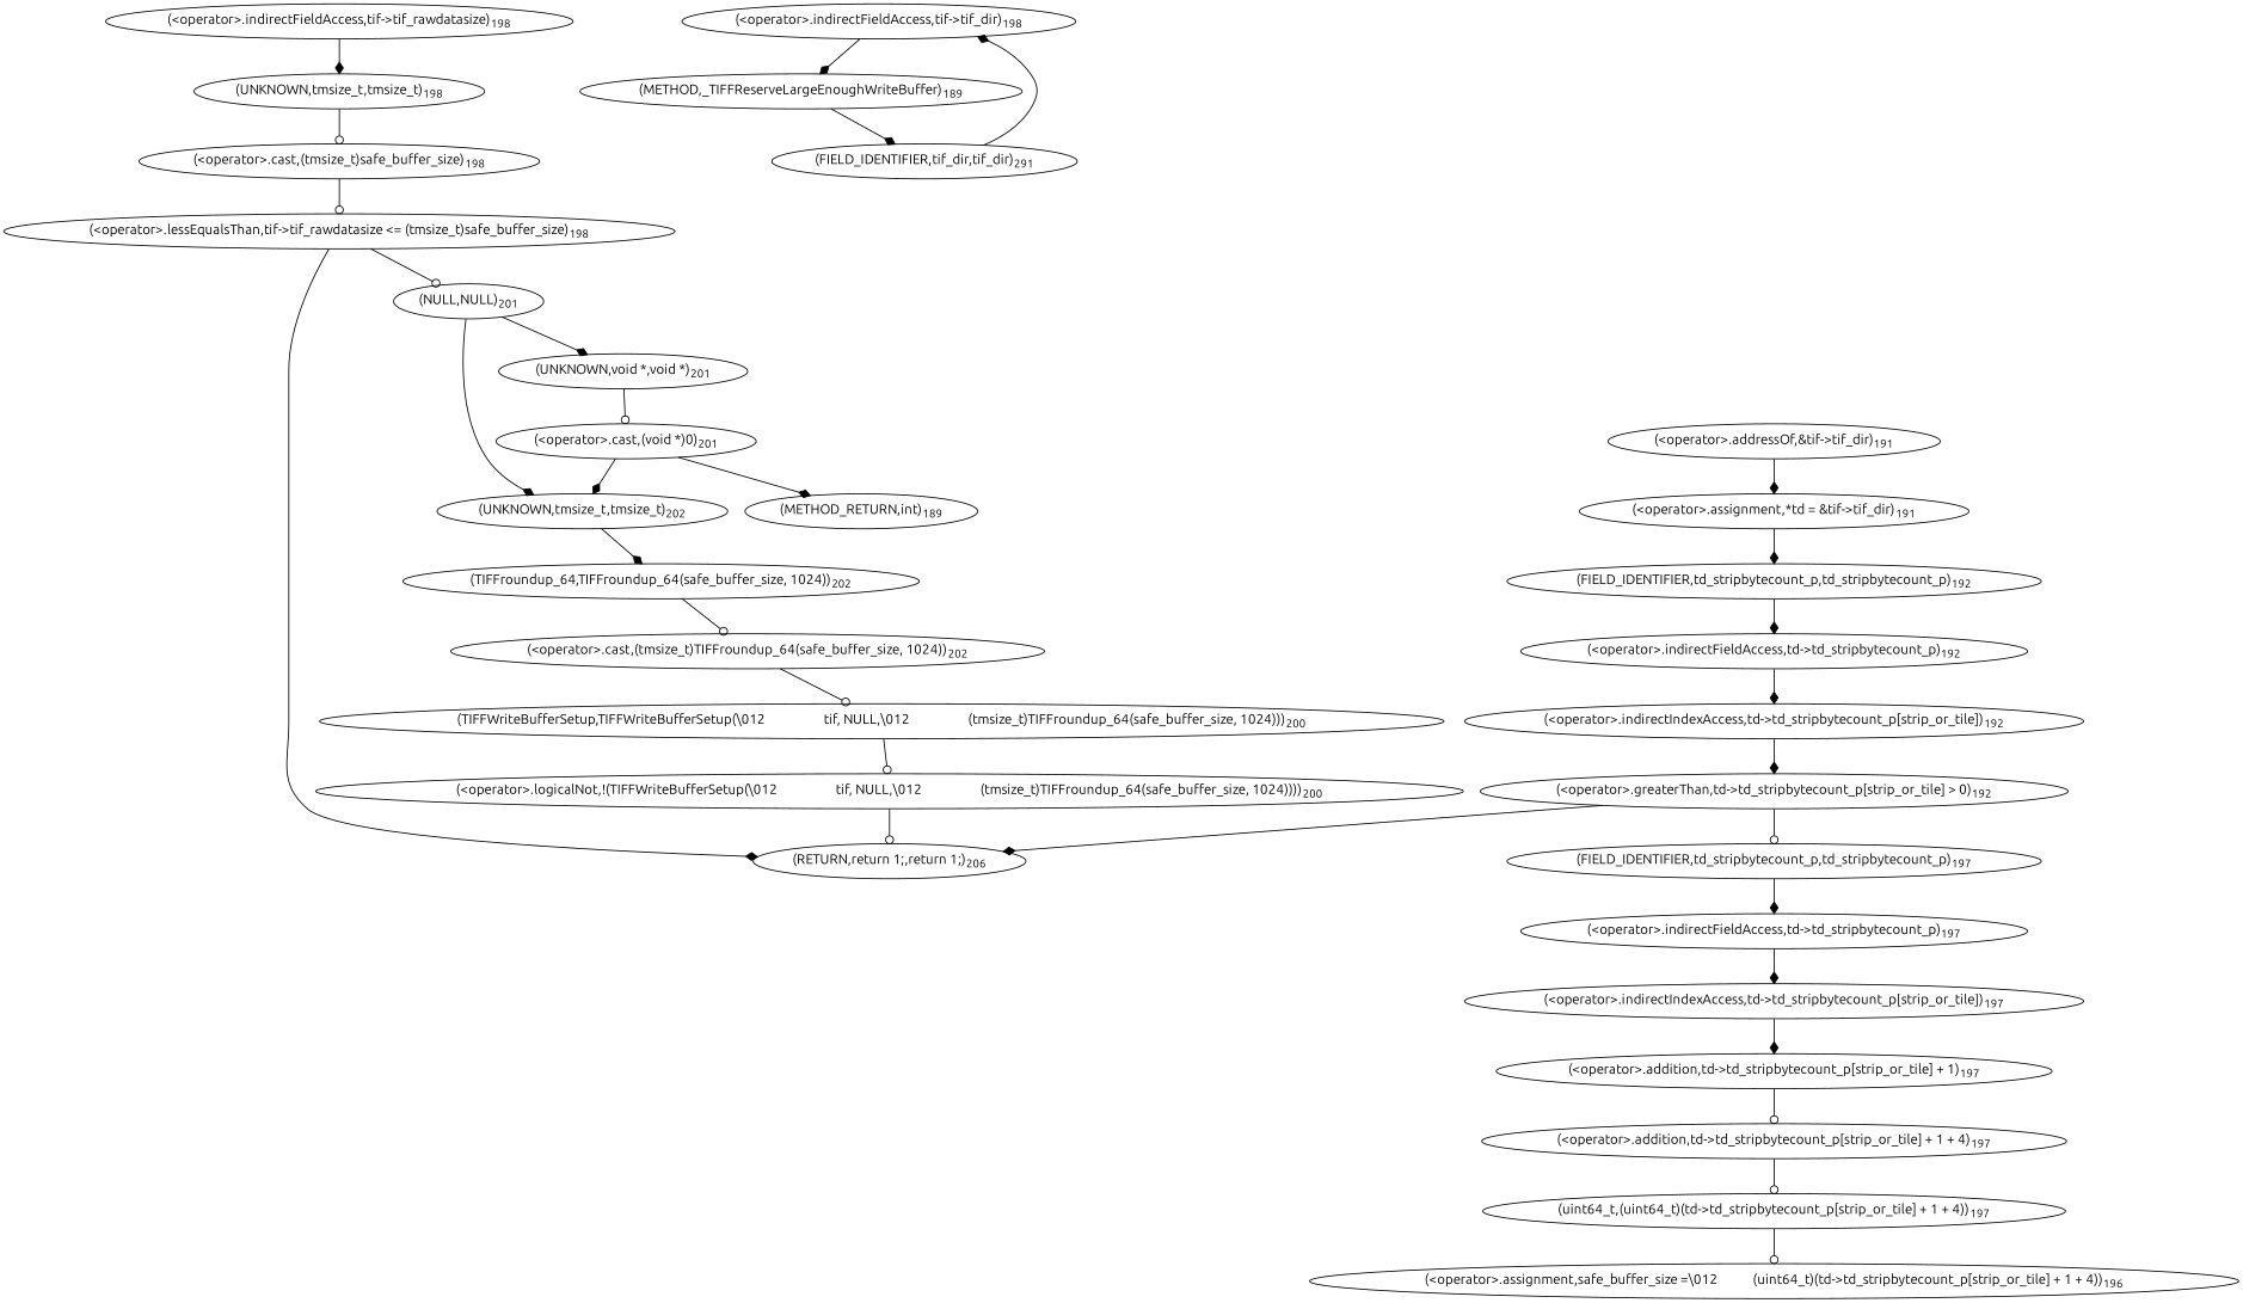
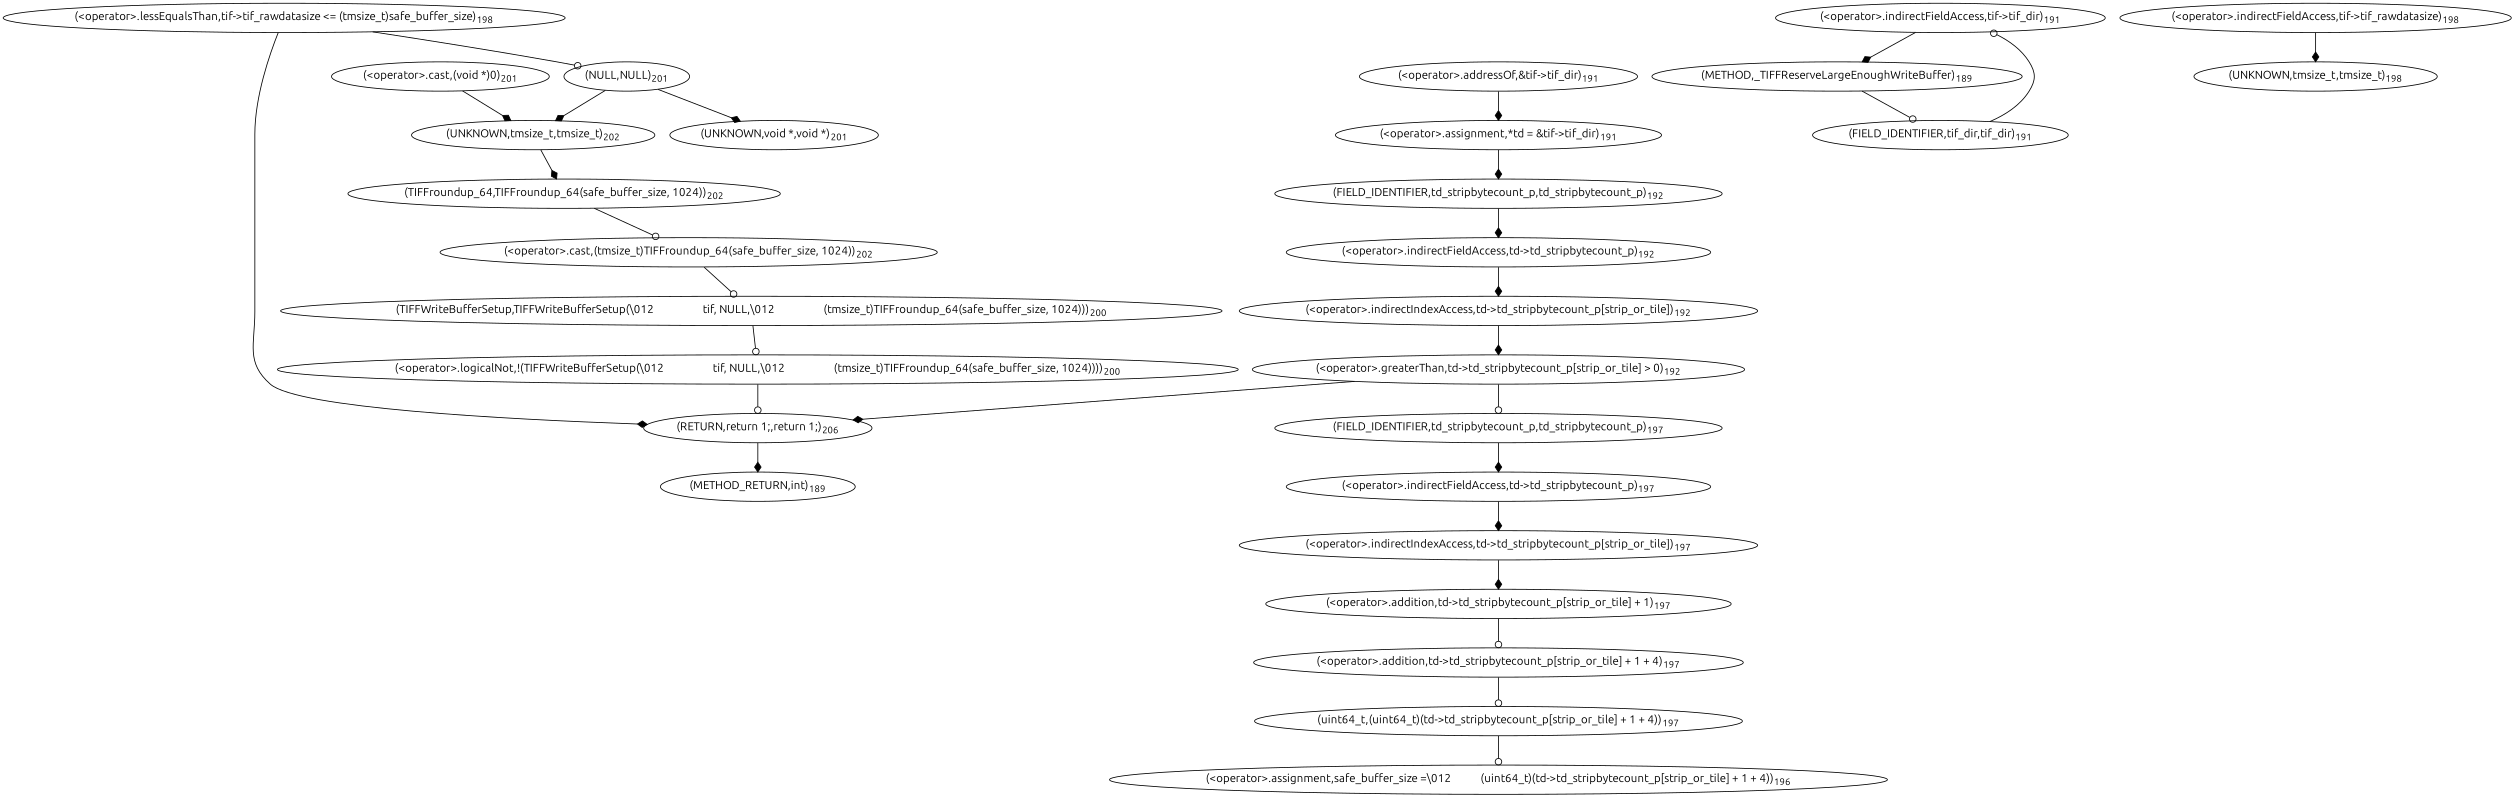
  digraph {
    fontname=Ubuntu
    node [fontname=Ubuntu]
    edge [arrowhead=diamond fontname=Ubuntu]
    n1 [label=<(&lt;operator&gt;.assignment,*td = &amp;tif-&gt;tif_dir)<SUB>191</SUB>>]
    n2 [label=<(FIELD_IDENTIFIER,td_stripbytecount_p,td_stripbytecount_p)<SUB>192</SUB>>]
    n3 [label=<(&lt;operator&gt;.indirectFieldAccess,td-&gt;td_stripbytecount_p)<SUB>192</SUB>>]
    n4 [label=<(RETURN,return 1;,return 1;)<SUB>206</SUB>>]
    n5 [label=<(METHOD_RETURN,int)<SUB>189</SUB>>]
    n6 [label=<(&lt;operator&gt;.addressOf,&amp;tif-&gt;tif_dir)<SUB>191</SUB>>]
    n7 [label=<(&lt;operator&gt;.greaterThan,td-&gt;td_stripbytecount_p[strip_or_tile] &gt; 0)<SUB>192</SUB>>]
    n8 [label=<(FIELD_IDENTIFIER,td_stripbytecount_p,td_stripbytecount_p)<SUB>197</SUB>>]
    n9 [label=<(&lt;operator&gt;.indirectFieldAccess,td-&gt;td_stripbytecount_p)<SUB>197</SUB>>]
-   n10 [label=<(&lt;operator&gt;.indirectFieldAccess,tif-&gt;tif_dir)<SUB>198</SUB>>]
+   n10 [label=<(&lt;operator&gt;.indirectFieldAccess,tif-&gt;tif_dir)<SUB>191</SUB>>]
    n11 [label=<(METHOD,_TIFFReserveLargeEnoughWriteBuffer)<SUB>189</SUB>>]
    n12 [label=<(&lt;operator&gt;.indirectIndexAccess,td-&gt;td_stripbytecount_p[strip_or_tile])<SUB>192</SUB>>]
    n13 [label=<(&lt;operator&gt;.assignment,safe_buffer_size =\012            (uint64_t)(td-&gt;td_stripbytecount_p[strip_or_tile] + 1 + 4))<SUB>196</SUB>>]
-   n14 [label=<(FIELD_IDENTIFIER,tif_dir,tif_dir)<SUB>291</SUB>>]
+   n14 [label=<(FIELD_IDENTIFIER,tif_dir,tif_dir)<SUB>191</SUB>>]
    n15 [label=<(uint64_t,(uint64_t)(td-&gt;td_stripbytecount_p[strip_or_tile] + 1 + 4))<SUB>197</SUB>>]
    n16 [label=<(&lt;operator&gt;.lessEqualsThan,tif-&gt;tif_rawdatasize &lt;= (tmsize_t)safe_buffer_size)<SUB>198</SUB>>]
    n17 [label=<(NULL,NULL)<SUB>201</SUB>>]
    n18 [label=<(UNKNOWN,tmsize_t,tmsize_t)<SUB>202</SUB>>]
    n19 [label=<(UNKNOWN,void *,void *)<SUB>201</SUB>>]
    n20 [label=<(&lt;operator&gt;.addition,td-&gt;td_stripbytecount_p[strip_or_tile] + 1 + 4)<SUB>197</SUB>>]
    n21 [label=<(&lt;operator&gt;.indirectFieldAccess,tif-&gt;tif_rawdatasize)<SUB>198</SUB>>]
    n22 [label=<(UNKNOWN,tmsize_t,tmsize_t)<SUB>198</SUB>>]
-   n23 [label=<(&lt;operator&gt;.cast,(tmsize_t)safe_buffer_size)<SUB>198</SUB>>]
    n24 [label=<(&lt;operator&gt;.addition,td-&gt;td_stripbytecount_p[strip_or_tile] + 1)<SUB>197</SUB>>]
    n25 [label=<(&lt;operator&gt;.logicalNot,!(TIFFWriteBufferSetup(\012                    tif, NULL,\012                    (tmsize_t)TIFFroundup_64(safe_buffer_size, 1024))))<SUB>200</SUB>>]
    n26 [label=<(&lt;operator&gt;.indirectIndexAccess,td-&gt;td_stripbytecount_p[strip_or_tile])<SUB>197</SUB>>]
    n27 [label=<(TIFFWriteBufferSetup,TIFFWriteBufferSetup(\012                    tif, NULL,\012                    (tmsize_t)TIFFroundup_64(safe_buffer_size, 1024)))<SUB>200</SUB>>]
    n28 [label=<(TIFFroundup_64,TIFFroundup_64(safe_buffer_size, 1024))<SUB>202</SUB>>]
    n29 [label=<(&lt;operator&gt;.cast,(void *)0)<SUB>201</SUB>>]
    n30 [label=<(&lt;operator&gt;.cast,(tmsize_t)TIFFroundup_64(safe_buffer_size, 1024))<SUB>202</SUB>>]
    n1 -> n2
    n2 -> n3
    n3 -> n12
-   n29 -> n5
+   n4 -> n5
    n6 -> n1
    n7 -> n4
    n7 -> n8 [arrowhead=odot]
    n8 -> n9
    n9 -> n26
    n10 -> n11
-   n11 -> n14
+   n11 -> n14 [arrowhead=odot]
    n12 -> n7
-   n14 -> n10
+   n14 -> n10 [arrowhead=odot]
    n15 -> n13 [arrowhead=odot]
    n16 -> n4
    n16 -> n17 [arrowhead=odot]
    n17 -> n18
    n17 -> n19
    n18 -> n28
-   n19 -> n29 [arrowhead=odot]
    n20 -> n15 [arrowhead=odot]
    n21 -> n22
-   n22 -> n23 [arrowhead=odot]
-   n23 -> n16 [arrowhead=odot]
    n24 -> n20 [arrowhead=odot]
    n25 -> n4 [arrowhead=odot]
    n26 -> n24
    n27 -> n25 [arrowhead=odot]
    n28 -> n30 [arrowhead=odot]
    n29 -> n18
    n30 -> n27 [arrowhead=odot]
  }
